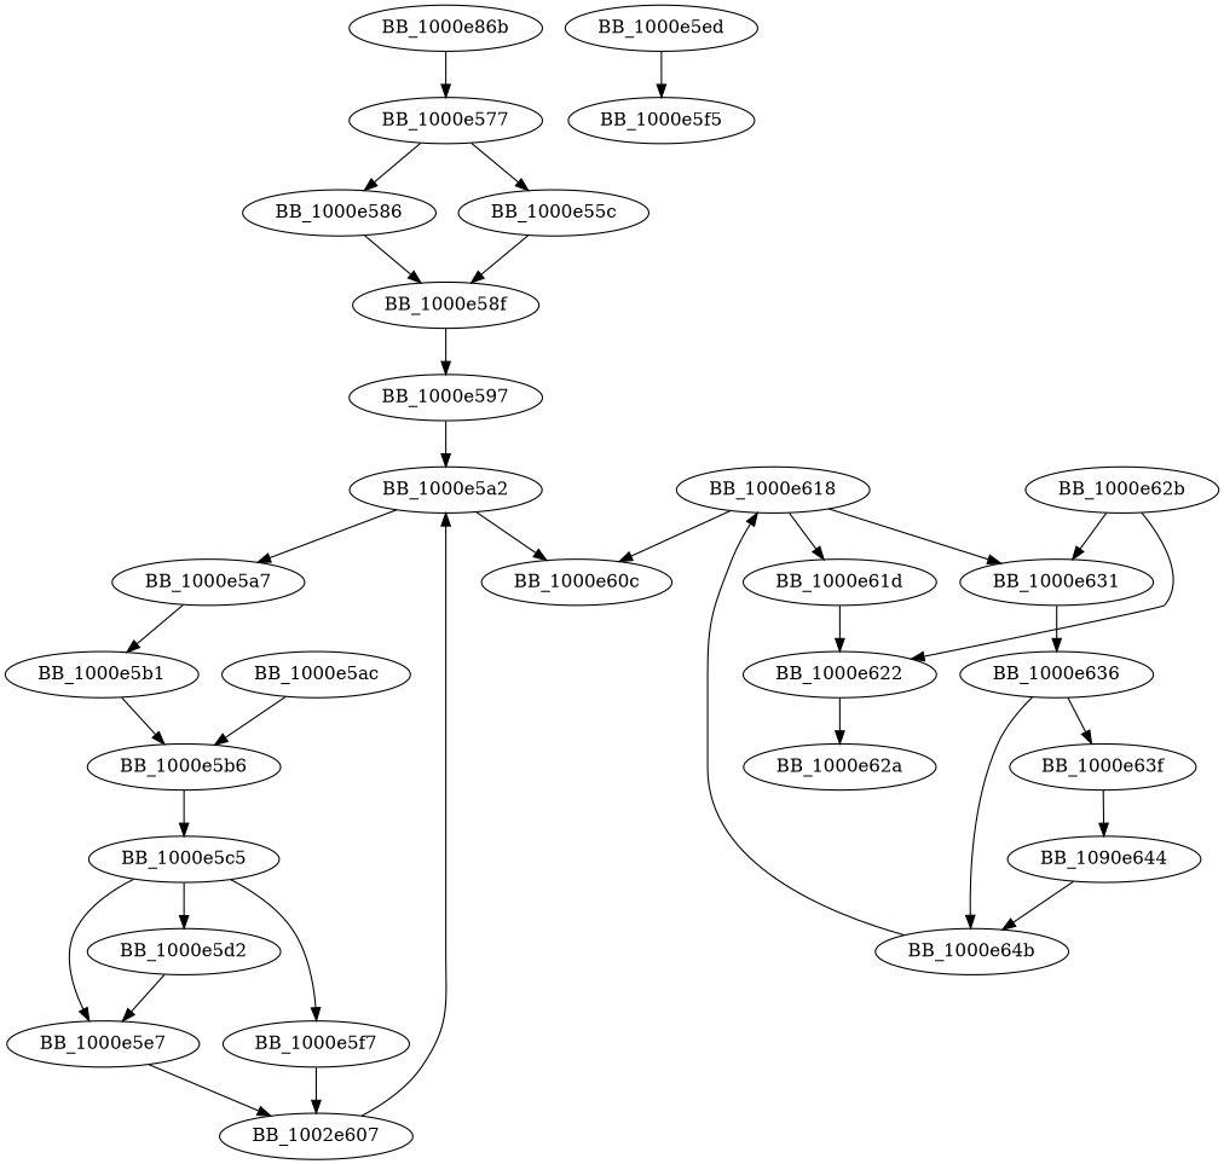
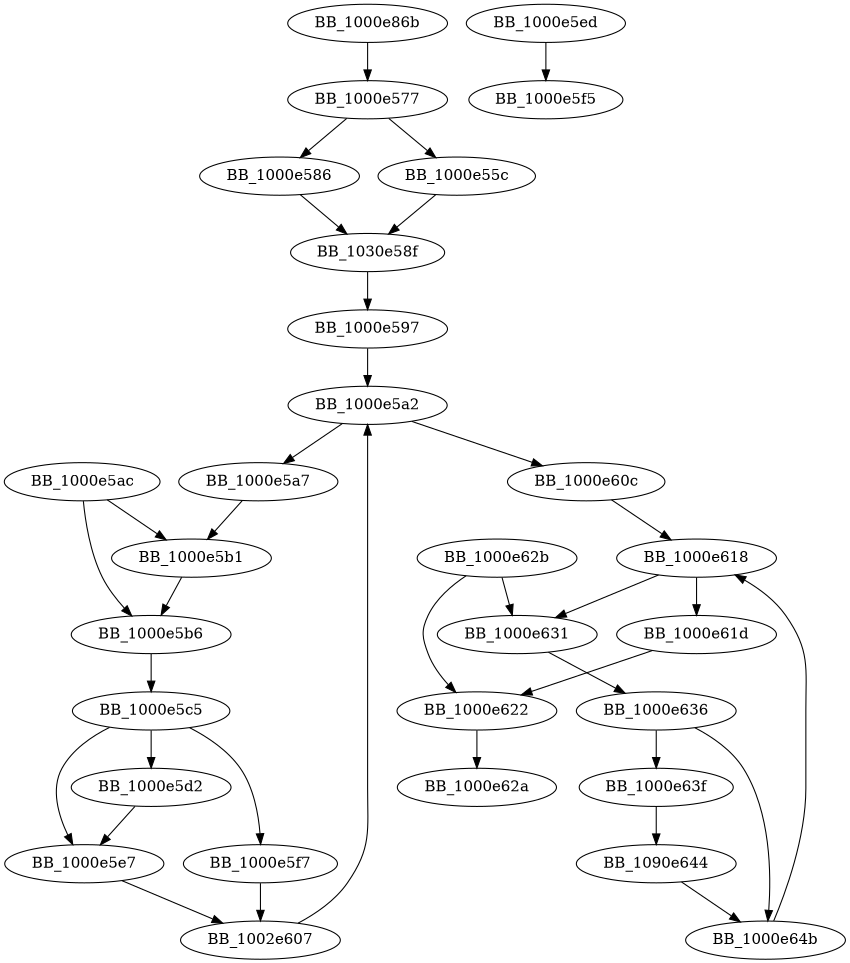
  digraph {
    n1 [label=BB_1000e86b]
    BB_1000e577
    BB_1000e586
    n4 [label=BB_1000e55c]
-   BB_1000e58f
+   BB_1000e58f [label=BB_1030e58f]
    BB_1000e597
    BB_1000e5a2
    BB_1000e5a7
    BB_1000e60c
    BB_1000e5b1
    BB_1000e618
    BB_1000e5ac
    BB_1000e5b6
    BB_1000e61d
    BB_1000e631
    BB_1000e5c5
    BB_1000e5d2
    BB_1000e5e7
    BB_1000e5f7
    n20 [label=BB_1002e607]
    BB_1000e5ed
    BB_1000e5f5
    BB_1000e622
    BB_1000e62a
    BB_1000e636
    BB_1000e63f
    BB_1000e64b
    BB_1000e62b
    n29 [label=BB_1090e644]
    n1 -> BB_1000e577
    BB_1000e577 -> BB_1000e586
    BB_1000e577 -> n4
    BB_1000e586 -> BB_1000e58f
    n4 -> BB_1000e58f
    BB_1000e58f -> BB_1000e597
    BB_1000e597 -> BB_1000e5a2
    BB_1000e5a2 -> BB_1000e5a7
    BB_1000e5a2 -> BB_1000e60c
    BB_1000e5a7 -> BB_1000e5b1
-   BB_1000e618 -> BB_1000e60c
+   BB_1000e60c -> BB_1000e618
    BB_1000e5b1 -> BB_1000e5b6
    BB_1000e618 -> BB_1000e61d
    BB_1000e618 -> BB_1000e631
+   BB_1000e5ac -> BB_1000e5b1
    BB_1000e5ac -> BB_1000e5b6
    BB_1000e5b6 -> BB_1000e5c5
    BB_1000e61d -> BB_1000e622
    BB_1000e631 -> BB_1000e636
    BB_1000e5c5 -> BB_1000e5d2
    BB_1000e5c5 -> BB_1000e5e7
    BB_1000e5c5 -> BB_1000e5f7
    BB_1000e5d2 -> BB_1000e5e7
    BB_1000e5e7 -> n20
    BB_1000e5f7 -> n20
    n20 -> BB_1000e5a2
    BB_1000e5ed -> BB_1000e5f5
    BB_1000e622 -> BB_1000e62a
    BB_1000e636 -> BB_1000e63f
    BB_1000e636 -> BB_1000e64b
    BB_1000e63f -> n29
    BB_1000e64b -> BB_1000e618
    BB_1000e62b -> BB_1000e631
    BB_1000e62b -> BB_1000e622
    n29 -> BB_1000e64b
  }
